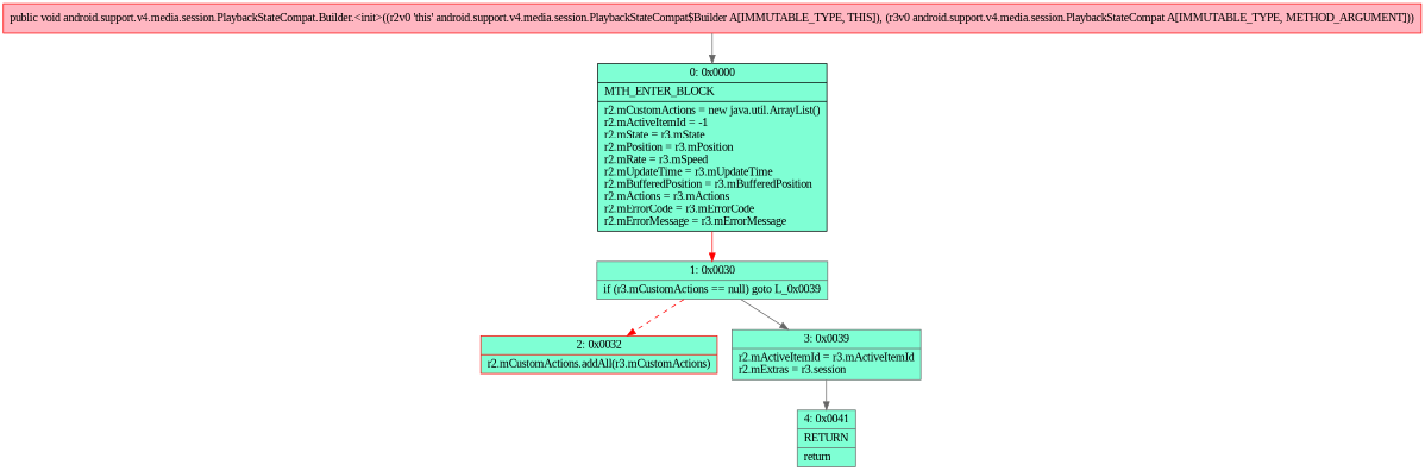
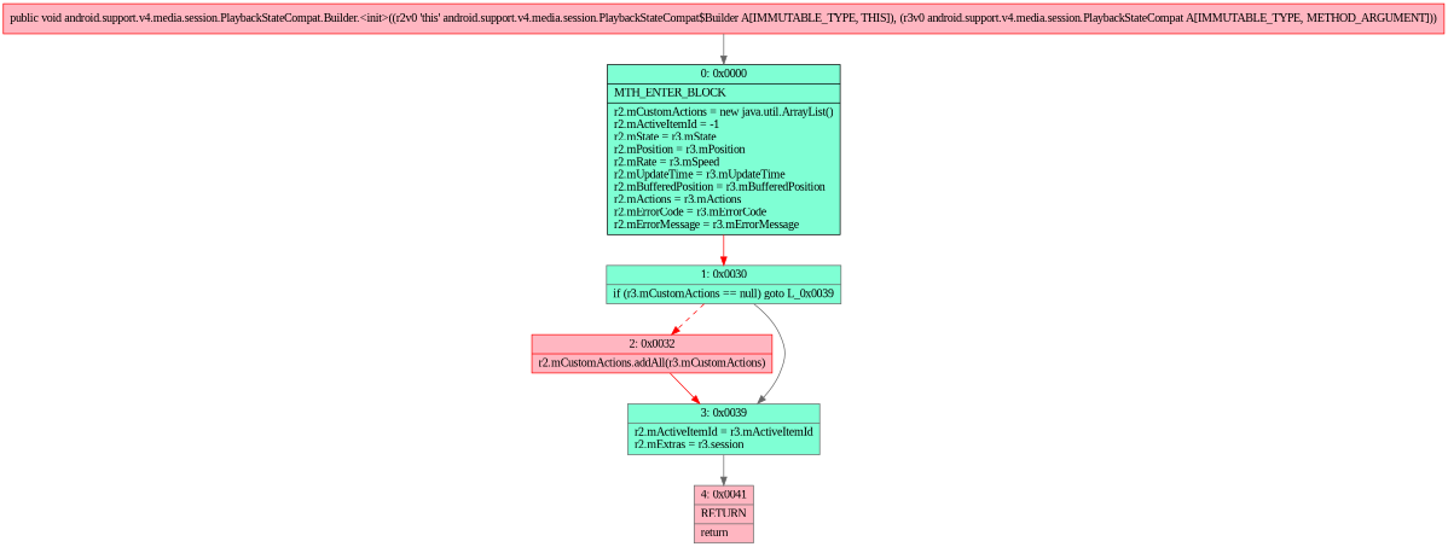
  digraph {
    fontname="Liberation Serif"
    node [color=gray40 fillcolor=aquamarine fontname="Liberation Serif" shape=record style=filled]
    edge [color=red fontname="Liberation Serif"]
    n1 [color=black label="{0\:\ 0x0000|MTH_ENTER_BLOCK\l|r2.mCustomActions = new java.util.ArrayList()\lr2.mActiveItemId = \-1\lr2.mState = r3.mState\lr2.mPosition = r3.mPosition\lr2.mRate = r3.mSpeed\lr2.mUpdateTime = r3.mUpdateTime\lr2.mBufferedPosition = r3.mBufferedPosition\lr2.mActions = r3.mActions\lr2.mErrorCode = r3.mErrorCode\lr2.mErrorMessage = r3.mErrorMessage\l}"]
    n2 [label="{1\:\ 0x0030|if (r3.mCustomActions == null) goto L_0x0039\l}"]
-   n3 [color=red label="{2\:\ 0x0032|r2.mCustomActions.addAll(r3.mCustomActions)\l}"]
+   n3 [color=red fillcolor=lightpink label="{2\:\ 0x0032|r2.mCustomActions.addAll(r3.mCustomActions)\l}"]
    n4 [label="{3\:\ 0x0039|r2.mActiveItemId = r3.mActiveItemId\lr2.mExtras = r3.session\l}"]
-   n5 [label="{4\:\ 0x0041|RETURN\l|return\l}"]
+   n5 [fillcolor=lightpink label="{4\:\ 0x0041|RETURN\l|return\l}"]
    n6 [color=red fillcolor=lightpink label="{public void android.support.v4.media.session.PlaybackStateCompat.Builder.\<init\>((r2v0 'this' android.support.v4.media.session.PlaybackStateCompat$Builder A[IMMUTABLE_TYPE, THIS]), (r3v0 android.support.v4.media.session.PlaybackStateCompat A[IMMUTABLE_TYPE, METHOD_ARGUMENT])) }"]
    n1 -> n2
    n2 -> n3 [style=dashed]
    n2 -> n4 [color=gray40]
+   n3 -> n4
    n4 -> n5 [color=gray40]
    n6 -> n1 [color=gray40]
  }
